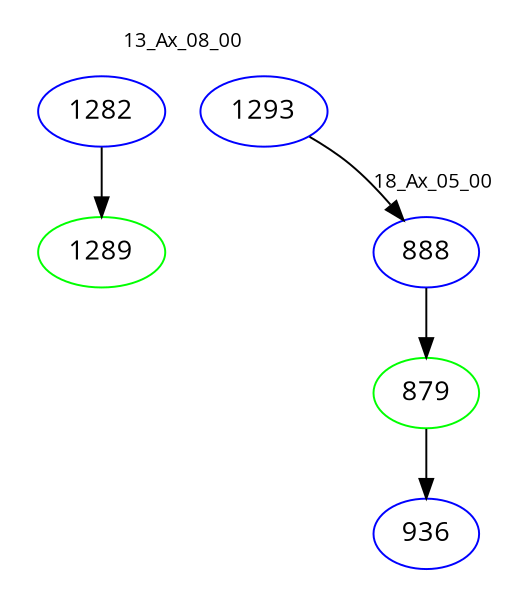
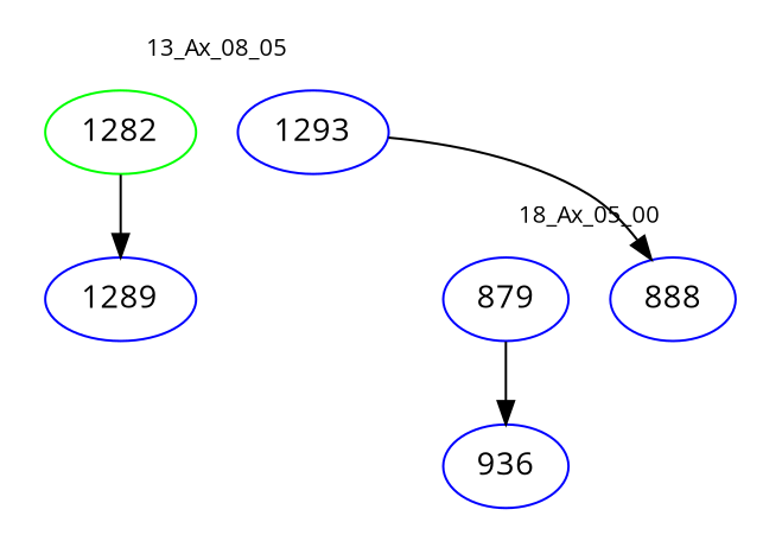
  digraph {
    fontname="Open Sans"
    node [color=blue fontname="Open Sans"]
    edge [color=black fontname="Open Sans"]
    n1 [label=1293]
-   n2 [label=1282]
-   n3 [color=green label=1289]
+   n2 [color=green label=1282]
+   n3 [label=1289]
    n4 [label=888]
-   n5 [color=green label=879]
+   n5 [label=879]
    n6 [label=936]
    subgraph cluster_1 {
      color=white
      fontsize=10
-     label="13_Ax_08_00"
+     label="13_Ax_08_05"
      n1
      n2
      n3
    }
    subgraph cluster_2 {
      color=white
      fontsize=10
      label="18_Ax_05_00"
      n4
      n5
      n6
    }
    n1 -> n4
    n2 -> n3
-   n4 -> n5
    n5 -> n6
  }
